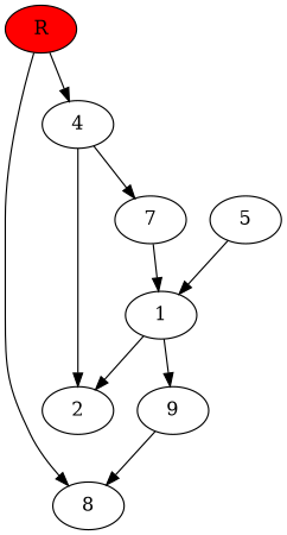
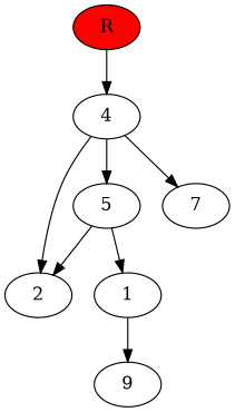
  digraph {
    1
    2
    n3 [label=9]
-   8
    4
    5
    7
    R [fillcolor="#ff0000" style=filled]
-   1 -> 2
+   5 -> 2
    1 -> n3
-   n3 -> 8
    4 -> 2
+   4 -> 5
    4 -> 7
    5 -> 1
-   7 -> 1
-   R -> 8
    R -> 4
  }
